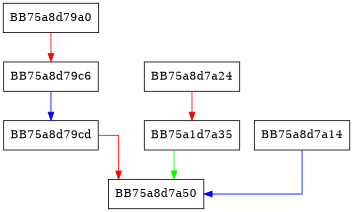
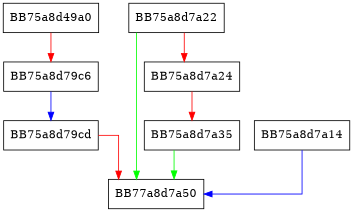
  digraph {
    splines=ortho
    node [shape=box]
    edge [color=red]
-   BB75a8d79a0
+   BB75a8d79a0 [label=BB75a8d49a0]
    BB75a8d79c6
    BB75a8d79cd
-   BB75a8d7a50
+   BB75a8d7a50 [label=BB77a8d7a50]
+   BB75a8d7a22
    BB75a8d7a24
    BB75a8d7a14
-   BB75a8d7a35 [label=BB75a1d7a35]
+   BB75a8d7a35
    BB75a8d79a0 -> BB75a8d79c6
    BB75a8d79c6 -> BB75a8d79cd [color=blue]
    BB75a8d79cd -> BB75a8d7a50
+   BB75a8d7a22 -> BB75a8d7a50 [color=green]
+   BB75a8d7a22 -> BB75a8d7a24
    BB75a8d7a24 -> BB75a8d7a35
    BB75a8d7a14 -> BB75a8d7a50 [color=blue]
    BB75a8d7a35 -> BB75a8d7a50 [color=green]
  }
